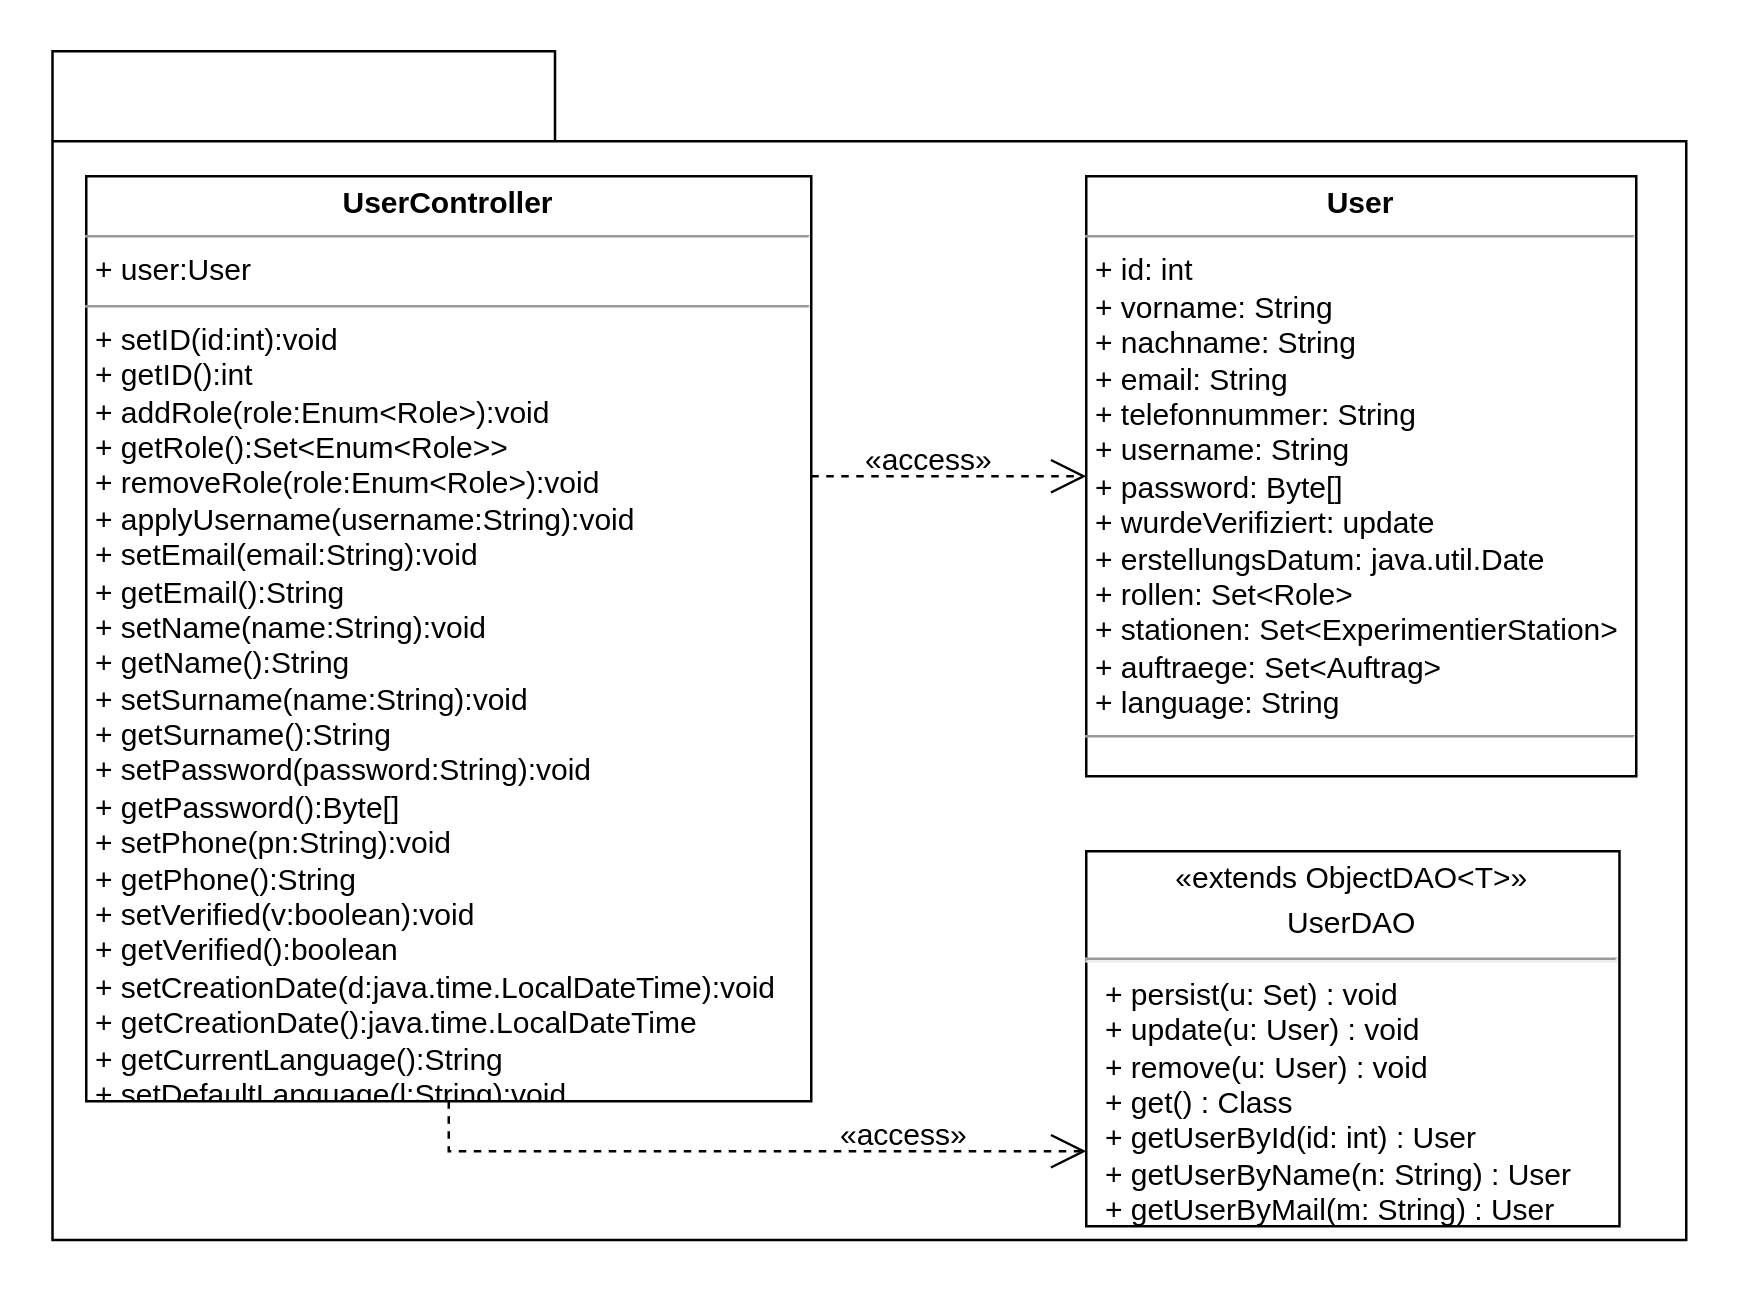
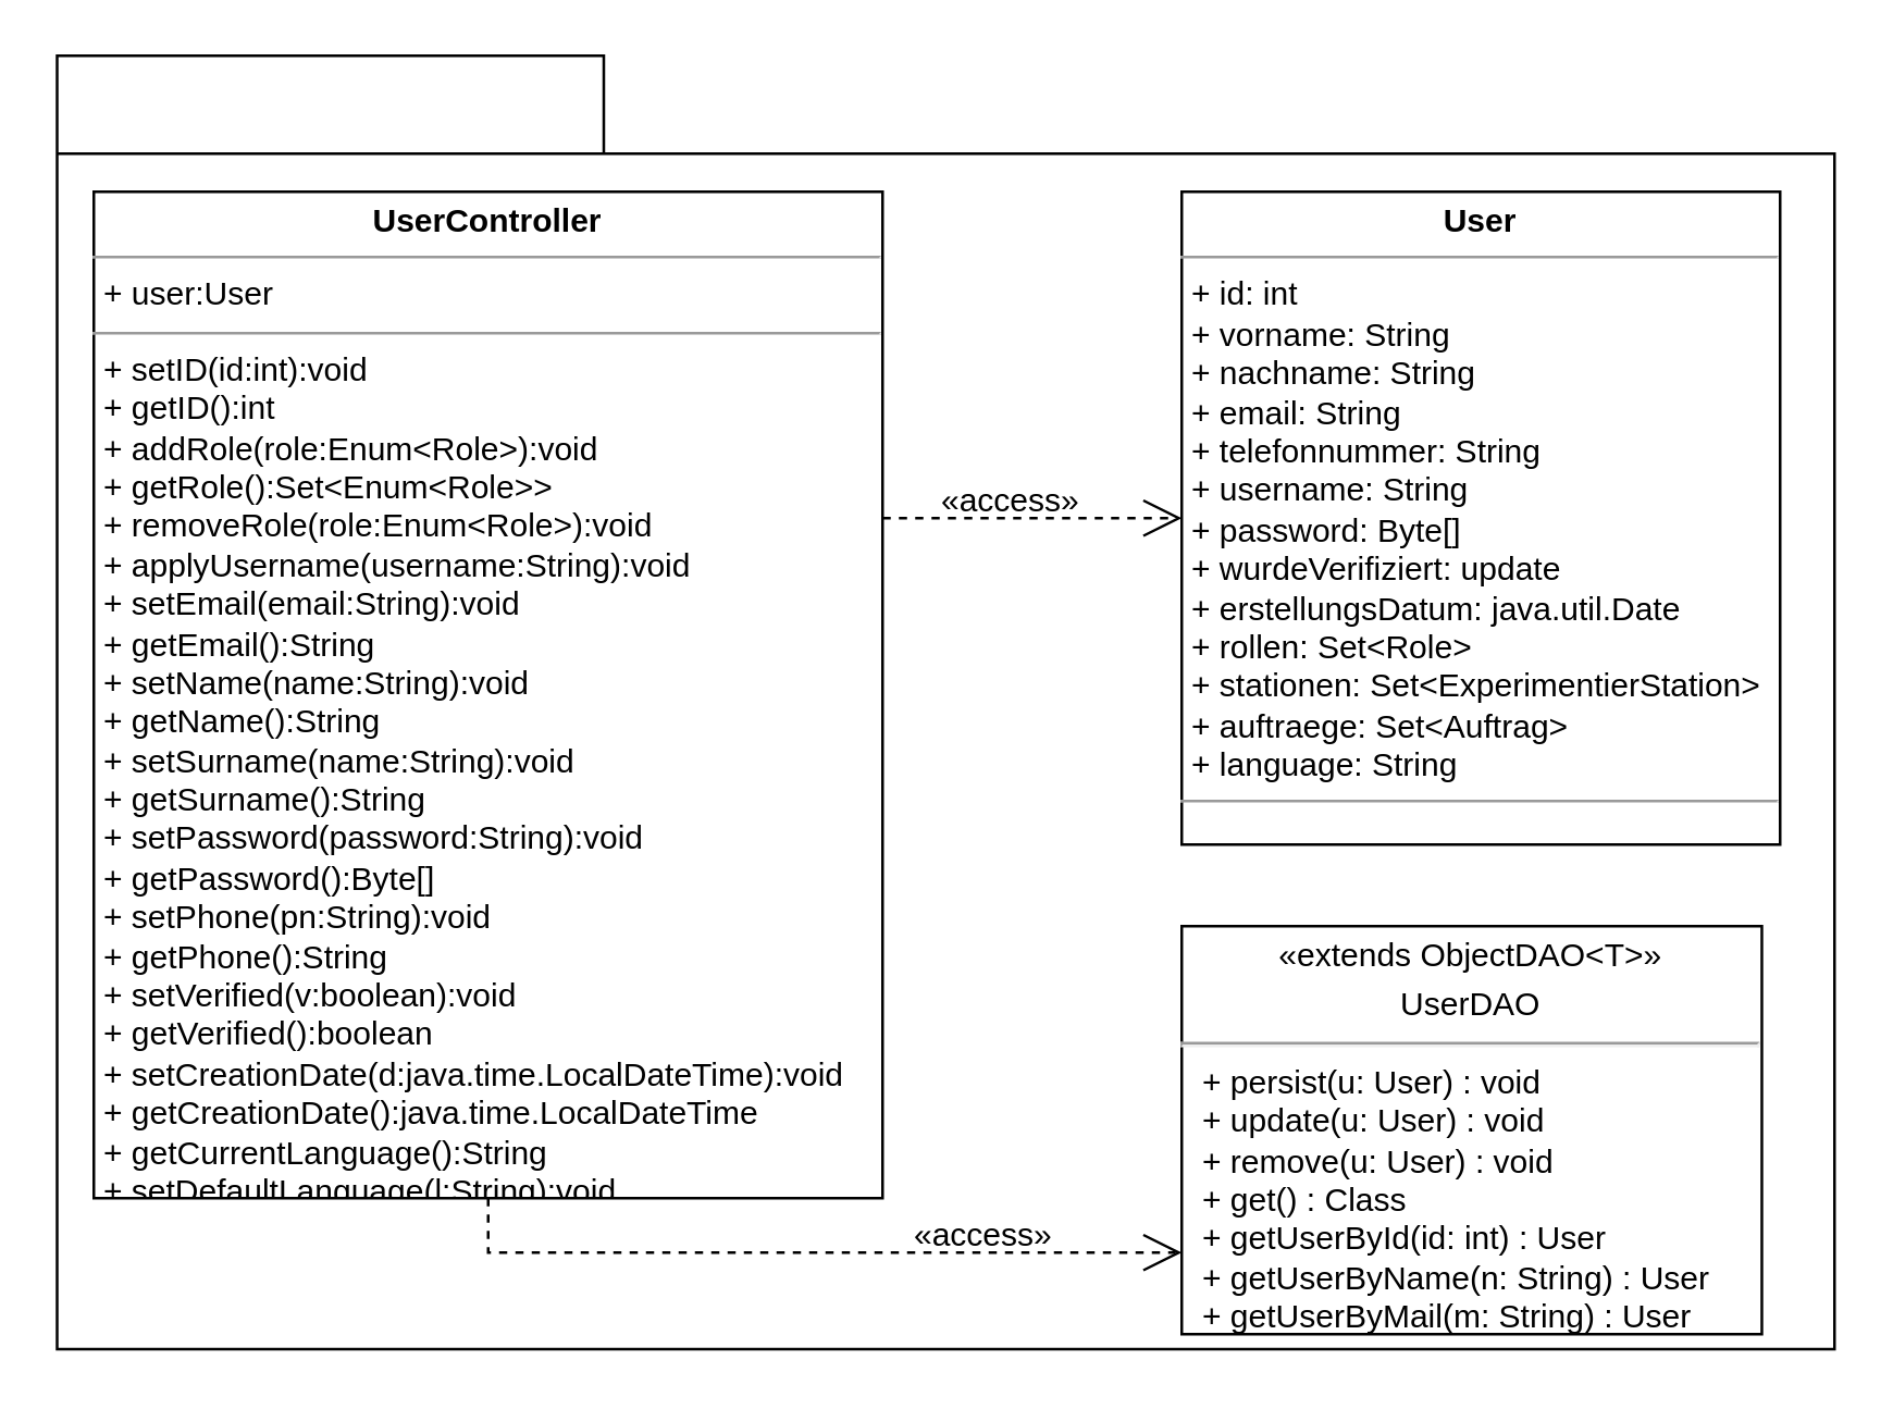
  <mxCell id="0" />
  <mxCell id="1" parent="0" />
  <mxCell id="2" value="" style="shape=folder;fontStyle=1;spacingTop=10;tabWidth=201;tabHeight=36;tabPosition=left;html=1;rounded=0;shadow=0;comic=0;labelBackgroundColor=none;strokeWidth=1;fillColor=none;fontFamily=Verdana;fontSize=10;align=center;" parent="1" vertex="1"><mxGeometry x="20.5" y="20" width="653.5" height="475.5" as="geometry" /></mxCell>
  <mxCell id="3" style="edgeStyle=orthogonalEdgeStyle;rounded=0;orthogonalLoop=1;jettySize=auto;html=1;endArrow=open;endFill=0;strokeWidth=1;endSize=12;dashed=1;" edge="1" parent="1" source="5" target="7"><mxGeometry relative="1" as="geometry"><Array as="points"><mxPoint x="179" y="460" /></Array></mxGeometry></mxCell>
  <mxCell id="4" style="edgeStyle=orthogonalEdgeStyle;rounded=0;orthogonalLoop=1;jettySize=auto;html=1;dashed=1;endArrow=open;endFill=0;endSize=12;strokeWidth=1;" edge="1" parent="1" source="5" target="6"><mxGeometry relative="1" as="geometry"><Array as="points"><mxPoint x="354" y="190" /><mxPoint x="354" y="190" /></Array></mxGeometry></mxCell>
  <mxCell id="5" value="&lt;p style=&quot;margin: 0px ; margin-top: 4px ; text-align: center&quot;&gt;&lt;b&gt;UserController&lt;/b&gt;&lt;/p&gt;&lt;hr size=&quot;1&quot;&gt;&lt;p style=&quot;margin: 0px ; margin-left: 4px&quot;&gt;+ user:User&lt;/p&gt;&lt;hr size=&quot;1&quot;&gt;&lt;p style=&quot;margin: 0px ; margin-left: 4px&quot;&gt;+ setID(id:int):void&lt;/p&gt;&lt;p style=&quot;margin: 0px ; margin-left: 4px&quot;&gt;+ getID():int&lt;/p&gt;&lt;p style=&quot;margin: 0px ; margin-left: 4px&quot;&gt;+ addRole(role:Enum&amp;lt;Role&amp;gt;):void&lt;/p&gt;&lt;p style=&quot;margin: 0px ; margin-left: 4px&quot;&gt;+ getRole():Set&amp;lt;Enum&amp;lt;Role&amp;gt;&amp;gt;&lt;/p&gt;&lt;p style=&quot;margin: 0px ; margin-left: 4px&quot;&gt;+ removeRole(role:Enum&amp;lt;Role&amp;gt;):void&lt;/p&gt;&lt;p style=&quot;margin: 0px ; margin-left: 4px&quot;&gt;+ applyUsername(username:String):void&lt;/p&gt;&lt;p style=&quot;margin: 0px ; margin-left: 4px&quot;&gt;+ setEmail(email:String):void&lt;/p&gt;&lt;p style=&quot;margin: 0px ; margin-left: 4px&quot;&gt;+ getEmail():String&lt;/p&gt;&lt;p style=&quot;margin: 0px ; margin-left: 4px&quot;&gt;&lt;span&gt;+ setName(name:String):void&lt;/span&gt;&lt;br&gt;&lt;/p&gt;&lt;p style=&quot;margin: 0px ; margin-left: 4px&quot;&gt;&lt;span&gt;+ getName():String&lt;/span&gt;&lt;/p&gt;&lt;p style=&quot;margin: 0px 0px 0px 4px&quot;&gt;+ setSurname(name:String):void&lt;/p&gt;&lt;p style=&quot;margin: 0px 0px 0px 4px&quot;&gt;+ getSurname():String&lt;/p&gt;&lt;p style=&quot;margin: 0px 0px 0px 4px&quot;&gt;+ setPassword(password:String):void&lt;/p&gt;&lt;p style=&quot;margin: 0px 0px 0px 4px&quot;&gt;+ getPassword():Byte[]&lt;/p&gt;&lt;p style=&quot;margin: 0px ; margin-left: 4px&quot;&gt;+ setPhone(pn:String):void&lt;/p&gt;&lt;p style=&quot;margin: 0px ; margin-left: 4px&quot;&gt;+ getPhone():String&lt;/p&gt;&lt;p style=&quot;margin: 0px ; margin-left: 4px&quot;&gt;+ setVerified(v:boolean):void&lt;/p&gt;&lt;p style=&quot;margin: 0px ; margin-left: 4px&quot;&gt;+ getVerified():boolean&lt;/p&gt;&lt;p style=&quot;margin: 0px ; margin-left: 4px&quot;&gt;+ setCreationDate(d:java.time.LocalDateTime):void&lt;/p&gt;&lt;p style=&quot;margin: 0px ; margin-left: 4px&quot;&gt;+ getCreationDate():java.time.LocalDateTime&lt;/p&gt;&lt;p style=&quot;margin: 0px ; margin-left: 4px&quot;&gt;+ getCurrentLanguage():String&lt;/p&gt;&lt;p style=&quot;margin: 0px ; margin-left: 4px&quot;&gt;+ setDefaultLanguage(l:String):void&lt;span&gt;&amp;nbsp;&amp;nbsp;&lt;/span&gt;&lt;/p&gt;" style="verticalAlign=top;align=left;overflow=fill;fontSize=12;fontFamily=Helvetica;html=1;" vertex="1" parent="1"><mxGeometry x="34" y="70" width="290" height="370" as="geometry" /></mxCell>
  <mxCell id="6" value="&lt;p style=&quot;margin: 0px ; margin-top: 4px ; text-align: center&quot;&gt;&lt;b&gt;User&lt;/b&gt;&lt;/p&gt;&lt;hr size=&quot;1&quot;&gt;&lt;p style=&quot;margin: 0px ; margin-left: 4px&quot;&gt;+ id: int&lt;/p&gt;&lt;p style=&quot;margin: 0px ; margin-left: 4px&quot;&gt;+ vorname: String&lt;/p&gt;&lt;p style=&quot;margin: 0px ; margin-left: 4px&quot;&gt;+ nachname: String&lt;/p&gt;&lt;p style=&quot;margin: 0px ; margin-left: 4px&quot;&gt;+ email: String&lt;/p&gt;&lt;p style=&quot;margin: 0px ; margin-left: 4px&quot;&gt;+ telefonnummer: String&lt;/p&gt;&lt;p style=&quot;margin: 0px ; margin-left: 4px&quot;&gt;+ username: String&lt;/p&gt;&lt;p style=&quot;margin: 0px ; margin-left: 4px&quot;&gt;+ password: Byte[]&lt;/p&gt;&lt;p style=&quot;margin: 0px ; margin-left: 4px&quot;&gt;+ wurdeVerifiziert: update&lt;/p&gt;&lt;p style=&quot;margin: 0px ; margin-left: 4px&quot;&gt;+ erstellungsDatum: java.util.Date&lt;/p&gt;&lt;p style=&quot;margin: 0px ; margin-left: 4px&quot;&gt;+ rollen: Set&amp;lt;Role&amp;gt;&lt;/p&gt;&lt;p style=&quot;margin: 0px ; margin-left: 4px&quot;&gt;+ stationen: Set&amp;lt;ExperimentierStation&amp;gt;&lt;/p&gt;&lt;p style=&quot;margin: 0px ; margin-left: 4px&quot;&gt;+ auftraege: Set&amp;lt;Auftrag&amp;gt;&lt;/p&gt;&lt;p style=&quot;margin: 0px ; margin-left: 4px&quot;&gt;+ language: String&lt;/p&gt;&lt;hr size=&quot;1&quot;&gt;&lt;p style=&quot;margin: 0px ; margin-left: 4px&quot;&gt;&lt;br&gt;&lt;/p&gt;" style="verticalAlign=top;align=left;overflow=fill;fontSize=12;fontFamily=Helvetica;html=1;" vertex="1" parent="1"><mxGeometry x="434" y="70" width="220" height="240" as="geometry" /></mxCell>
- <mxCell id="7" value="&lt;p style=&quot;margin: 4px 0px 0px ; text-align: center&quot;&gt;«extends ObjectDAO&amp;lt;T&amp;gt;»&lt;/p&gt;&lt;p style=&quot;margin: 4px 0px 0px ; text-align: center&quot;&gt;UserDAO&lt;/p&gt;&lt;hr&gt;&lt;p style=&quot;margin: 0px ; margin-left: 8px&quot;&gt;&lt;span&gt;+ persist(u: Set) : void&lt;/span&gt;&lt;br&gt;&lt;/p&gt;&lt;p style=&quot;margin: 0px ; margin-left: 8px&quot;&gt;+ update(u: User) : void&lt;/p&gt;&lt;p style=&quot;margin: 0px ; margin-left: 8px&quot;&gt;+ remove(u: User) : void&lt;/p&gt;&lt;p style=&quot;margin: 0px ; margin-left: 8px&quot;&gt;+ get() : Class&lt;/p&gt;&lt;p style=&quot;margin: 0px ; margin-left: 8px&quot;&gt;+ getUserById(id: int) : User&lt;/p&gt;&lt;p style=&quot;margin: 0px ; margin-left: 8px&quot;&gt;+ getUserByName(n: String) : User&lt;/p&gt;&lt;p style=&quot;margin: 0px ; margin-left: 8px&quot;&gt;+ getUserByMail(m: String) : User&lt;/p&gt;&lt;p style=&quot;margin: 0px ; margin-left: 8px&quot;&gt;&lt;br&gt;&lt;/p&gt;" style="verticalAlign=top;align=left;overflow=fill;fontSize=12;fontFamily=Helvetica;html=1;" vertex="1" parent="1"><mxGeometry x="434" y="340" width="213.29" height="150" as="geometry" /></mxCell>
+ <mxCell id="7" value="&lt;p style=&quot;margin: 4px 0px 0px ; text-align: center&quot;&gt;«extends ObjectDAO&amp;lt;T&amp;gt;»&lt;/p&gt;&lt;p style=&quot;margin: 4px 0px 0px ; text-align: center&quot;&gt;UserDAO&lt;/p&gt;&lt;hr&gt;&lt;p style=&quot;margin: 0px ; margin-left: 8px&quot;&gt;&lt;span&gt;+ persist(u: User) : void&lt;/span&gt;&lt;br&gt;&lt;/p&gt;&lt;p style=&quot;margin: 0px ; margin-left: 8px&quot;&gt;+ update(u: User) : void&lt;/p&gt;&lt;p style=&quot;margin: 0px ; margin-left: 8px&quot;&gt;+ remove(u: User) : void&lt;/p&gt;&lt;p style=&quot;margin: 0px ; margin-left: 8px&quot;&gt;+ get() : Class&lt;/p&gt;&lt;p style=&quot;margin: 0px ; margin-left: 8px&quot;&gt;+ getUserById(id: int) : User&lt;/p&gt;&lt;p style=&quot;margin: 0px ; margin-left: 8px&quot;&gt;+ getUserByName(n: String) : User&lt;/p&gt;&lt;p style=&quot;margin: 0px ; margin-left: 8px&quot;&gt;+ getUserByMail(m: String) : User&lt;/p&gt;&lt;p style=&quot;margin: 0px ; margin-left: 8px&quot;&gt;&lt;br&gt;&lt;/p&gt;" style="verticalAlign=top;align=left;overflow=fill;fontSize=12;fontFamily=Helvetica;html=1;" vertex="1" parent="1"><mxGeometry x="434" y="340" width="213.29" height="150" as="geometry" /></mxCell>
  <mxCell id="8" value="«access»" style="text;html=1;" vertex="1" parent="1"><mxGeometry x="334" y="440" width="80" height="30" as="geometry" /></mxCell>
  <mxCell id="9" value="«access»" style="text;html=1;" vertex="1" parent="1"><mxGeometry x="344" y="170" width="80" height="30" as="geometry" /></mxCell>
